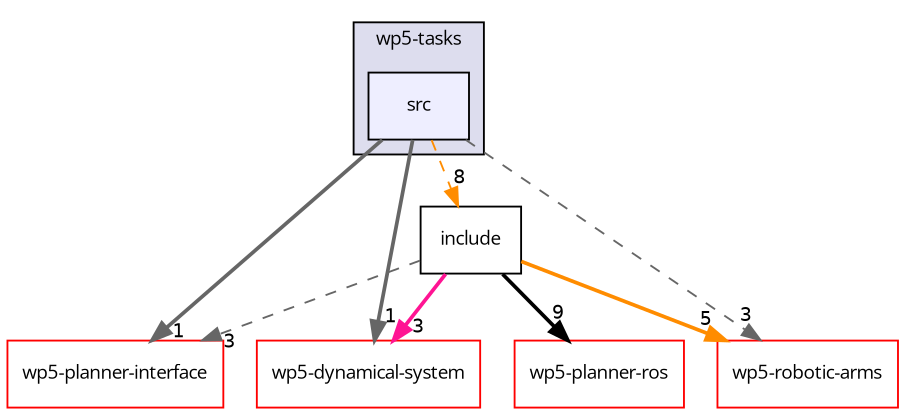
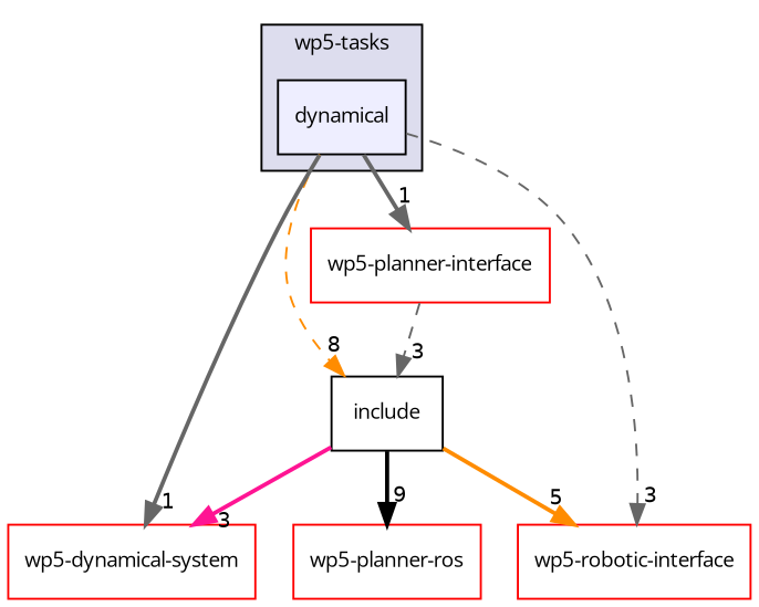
  digraph {
    compound=true
    fontname="Open Sans"
    node [fillcolor=white fontname="Open Sans" fontsize=10 shape=box style=filled color=red]
    edge [color=gray40 fontname="Open Sans" headlabel=3 labeldistance=1.5 labelfontname=Helvetica labelfontsize=10 style=bold]
-   n1 [fillcolor="#eeeeff" label=src pencolor=black color=""]
+   n1 [fillcolor="#eeeeff" label=dynamical pencolor=black color=""]
    n2 [label=include fillcolor="" style="" color=""]
    n3 [label="wp5-planner-interface"]
    n4 [label="wp5-dynamical-system"]
-   n5 [label="wp5-robotic-arms"]
+   n5 [label="wp5-robotic-interface"]
    n6 [label="wp5-planner-ros"]
    subgraph cluster_1 {
      bgcolor="#ddddee"
      fontsize=10
      label="wp5-tasks"
      pencolor=black
      n1
    }
    n1 -> n2 [color=darkorange headlabel=8 style=dashed]
    n1 -> n3 [headlabel=1]
    n1 -> n4 [headlabel=1]
    n1 -> n5 [style=dashed]
-   n2 -> n3 [style=dashed]
+   n3 -> n2 [style=dashed]
    n2 -> n4 [color=deeppink]
    n2 -> n5 [color=darkorange headlabel=5]
    n2 -> n6 [color=black headlabel=9]
  }
